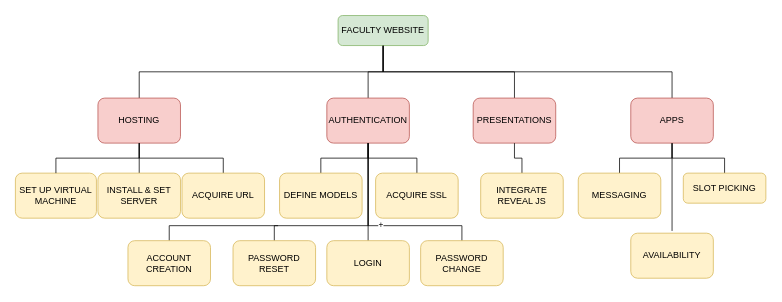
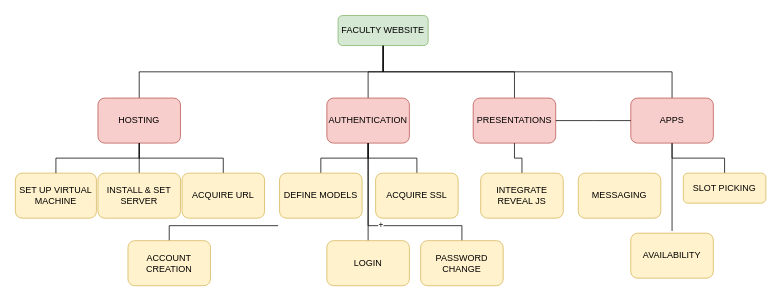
  <mxCell id="0" />
  <mxCell id="1" parent="0" />
  <mxCell id="2" value="" style="edgeStyle=elbowEdgeStyle;elbow=vertical;startArrow=none;endArrow=none;rounded=0;" edge="1" parent="1" source="4" target="5"><mxGeometry relative="1" as="geometry" /></mxCell>
  <mxCell id="3" value="" style="edgeStyle=elbowEdgeStyle;elbow=vertical;startArrow=none;endArrow=none;rounded=0;" edge="1" parent="1" source="4" target="6"><mxGeometry relative="1" as="geometry" /></mxCell>
  <mxCell id="4" value="FACULTY WEBSITE" style="whiteSpace=wrap;html=1;align=center;treeFolding=1;treeMoving=1;newEdgeStyle={&quot;edgeStyle&quot;:&quot;elbowEdgeStyle&quot;,&quot;startArrow&quot;:&quot;none&quot;,&quot;endArrow&quot;:&quot;none&quot;};fillColor=#d5e8d4;strokeColor=#82b366;rounded=1;glass=0;" vertex="1" parent="1"><mxGeometry x="450" y="20" width="120" height="40" as="geometry" /></mxCell>
  <mxCell id="5" value="AUTHENTICATION" style="whiteSpace=wrap;html=1;align=center;verticalAlign=middle;treeFolding=1;treeMoving=1;newEdgeStyle={&quot;edgeStyle&quot;:&quot;elbowEdgeStyle&quot;,&quot;startArrow&quot;:&quot;none&quot;,&quot;endArrow&quot;:&quot;none&quot;};fillColor=#f8cecc;strokeColor=#b85450;rounded=1;" vertex="1" parent="1"><mxGeometry x="435" y="130" width="110" height="60" as="geometry" /></mxCell>
  <mxCell id="6" value="PRESENTATIONS" style="whiteSpace=wrap;html=1;align=center;verticalAlign=middle;treeFolding=1;treeMoving=1;newEdgeStyle={&quot;edgeStyle&quot;:&quot;elbowEdgeStyle&quot;,&quot;startArrow&quot;:&quot;none&quot;,&quot;endArrow&quot;:&quot;none&quot;};rounded=1;fillColor=#f8cecc;strokeColor=#b85450;" vertex="1" parent="1"><mxGeometry x="630" y="130" width="110" height="60" as="geometry" /></mxCell>
  <mxCell id="7" value="" style="edgeStyle=elbowEdgeStyle;elbow=vertical;startArrow=none;endArrow=none;rounded=0;" edge="1" parent="1" source="4" target="9"><mxGeometry relative="1" as="geometry"><mxPoint x="421" y="90" as="sourcePoint" /></mxGeometry></mxCell>
  <mxCell id="8" style="edgeStyle=orthogonalEdgeStyle;rounded=0;orthogonalLoop=1;jettySize=auto;html=1;exitX=0.5;exitY=1;exitDx=0;exitDy=0;entryX=0.5;entryY=-0.05;entryDx=0;entryDy=0;entryPerimeter=0;endArrow=none;endFill=0;" edge="1" parent="1" source="9" target="34"><mxGeometry relative="1" as="geometry" /></mxCell>
  <mxCell id="9" value="APPS" style="whiteSpace=wrap;html=1;align=center;verticalAlign=middle;treeFolding=1;treeMoving=1;newEdgeStyle={&quot;edgeStyle&quot;:&quot;elbowEdgeStyle&quot;,&quot;startArrow&quot;:&quot;none&quot;,&quot;endArrow&quot;:&quot;none&quot;};rounded=1;fillColor=#f8cecc;strokeColor=#b85450;" vertex="1" parent="1"><mxGeometry x="840" y="130" width="110" height="60" as="geometry" /></mxCell>
  <mxCell id="10" value="" style="edgeStyle=elbowEdgeStyle;elbow=vertical;startArrow=none;endArrow=none;rounded=0;" edge="1" parent="1" source="4" target="11"><mxGeometry relative="1" as="geometry"><mxPoint x="551" y="80" as="sourcePoint" /></mxGeometry></mxCell>
  <mxCell id="11" value="HOSTING" style="whiteSpace=wrap;html=1;align=center;verticalAlign=middle;treeFolding=1;treeMoving=1;newEdgeStyle={&quot;edgeStyle&quot;:&quot;elbowEdgeStyle&quot;,&quot;startArrow&quot;:&quot;none&quot;,&quot;endArrow&quot;:&quot;none&quot;};rounded=1;fillColor=#f8cecc;strokeColor=#b85450;" vertex="1" parent="1"><mxGeometry x="130" y="130" width="110" height="60" as="geometry" /></mxCell>
  <mxCell id="12" value="" style="edgeStyle=elbowEdgeStyle;elbow=vertical;startArrow=none;endArrow=none;rounded=0;" edge="1" parent="1" source="11" target="13"><mxGeometry relative="1" as="geometry"><mxPoint x="894" y="190" as="sourcePoint" /></mxGeometry></mxCell>
  <mxCell id="13" value="&lt;div&gt;INSTALL &amp;amp; SET&lt;/div&gt;&lt;div&gt;SERVER&lt;br&gt;&lt;/div&gt;" style="whiteSpace=wrap;html=1;align=center;verticalAlign=middle;treeFolding=1;treeMoving=1;newEdgeStyle={&quot;edgeStyle&quot;:&quot;elbowEdgeStyle&quot;,&quot;startArrow&quot;:&quot;none&quot;,&quot;endArrow&quot;:&quot;none&quot;};rounded=1;fillColor=#fff2cc;strokeColor=#d6b656;" vertex="1" parent="1"><mxGeometry x="130" y="230" width="110" height="60" as="geometry" /></mxCell>
  <mxCell id="14" value="" style="edgeStyle=elbowEdgeStyle;elbow=vertical;startArrow=none;endArrow=none;rounded=0;" edge="1" parent="1" source="11" target="15"><mxGeometry relative="1" as="geometry"><mxPoint x="894" y="190" as="sourcePoint" /></mxGeometry></mxCell>
  <mxCell id="15" value="ACQUIRE URL" style="whiteSpace=wrap;html=1;align=center;verticalAlign=middle;treeFolding=1;treeMoving=1;newEdgeStyle={&quot;edgeStyle&quot;:&quot;elbowEdgeStyle&quot;,&quot;startArrow&quot;:&quot;none&quot;,&quot;endArrow&quot;:&quot;none&quot;};rounded=1;fillColor=#fff2cc;strokeColor=#d6b656;" vertex="1" parent="1"><mxGeometry x="242" y="230" width="110" height="60" as="geometry" /></mxCell>
  <mxCell id="16" value="" style="edgeStyle=elbowEdgeStyle;elbow=vertical;startArrow=none;endArrow=none;rounded=0;" edge="1" parent="1" source="5" target="17"><mxGeometry relative="1" as="geometry"><mxPoint x="551" y="80" as="sourcePoint" /></mxGeometry></mxCell>
  <mxCell id="17" value="DEFINE MODELS" style="whiteSpace=wrap;html=1;align=center;verticalAlign=middle;treeFolding=1;treeMoving=1;newEdgeStyle={&quot;edgeStyle&quot;:&quot;elbowEdgeStyle&quot;,&quot;startArrow&quot;:&quot;none&quot;,&quot;endArrow&quot;:&quot;none&quot;};fillColor=#fff2cc;strokeColor=#d6b656;rounded=1;" vertex="1" parent="1"><mxGeometry x="372" y="230" width="110" height="60" as="geometry" /></mxCell>
  <mxCell id="18" value="" style="edgeStyle=elbowEdgeStyle;elbow=vertical;startArrow=none;endArrow=none;rounded=0;" edge="1" parent="1" source="5" target="19"><mxGeometry relative="1" as="geometry"><mxPoint x="356" y="190" as="sourcePoint" /></mxGeometry></mxCell>
  <mxCell id="19" value="ACQUIRE SSL" style="whiteSpace=wrap;html=1;align=center;verticalAlign=middle;treeFolding=1;treeMoving=1;newEdgeStyle={&quot;edgeStyle&quot;:&quot;elbowEdgeStyle&quot;,&quot;startArrow&quot;:&quot;none&quot;,&quot;endArrow&quot;:&quot;none&quot;};fillColor=#fff2cc;strokeColor=#d6b656;rounded=1;" vertex="1" parent="1"><mxGeometry x="500" y="230" width="110" height="60" as="geometry" /></mxCell>
  <mxCell id="20" value="" style="edgeStyle=elbowEdgeStyle;elbow=vertical;startArrow=none;endArrow=none;rounded=0;" edge="1" parent="1" source="6" target="21"><mxGeometry relative="1" as="geometry"><mxPoint x="589" y="80" as="sourcePoint" /></mxGeometry></mxCell>
  <mxCell id="21" value="INTEGRATE REVEAL JS" style="whiteSpace=wrap;html=1;align=center;verticalAlign=middle;treeFolding=1;treeMoving=1;newEdgeStyle={&quot;edgeStyle&quot;:&quot;elbowEdgeStyle&quot;,&quot;startArrow&quot;:&quot;none&quot;,&quot;endArrow&quot;:&quot;none&quot;};rounded=1;fillColor=#fff2cc;strokeColor=#d6b656;" vertex="1" parent="1"><mxGeometry x="640" y="230" width="110" height="60" as="geometry" /></mxCell>
- <mxCell id="22" value="" style="edgeStyle=elbowEdgeStyle;elbow=vertical;startArrow=none;endArrow=none;rounded=0;" edge="1" parent="1" source="9" target="23"><mxGeometry relative="1" as="geometry"><mxPoint x="539" y="80" as="sourcePoint" /></mxGeometry></mxCell>
+ <mxCell id="22" value="" style="edgeStyle=elbowEdgeStyle;elbow=vertical;startArrow=none;endArrow=none;rounded=0;" edge="1" parent="1" source="9" target="6"><mxGeometry relative="1" as="geometry"><mxPoint x="539" y="80" as="sourcePoint" /></mxGeometry></mxCell>
  <mxCell id="23" value="MESSAGING" style="whiteSpace=wrap;html=1;align=center;verticalAlign=middle;treeFolding=1;treeMoving=1;newEdgeStyle={&quot;edgeStyle&quot;:&quot;elbowEdgeStyle&quot;,&quot;startArrow&quot;:&quot;none&quot;,&quot;endArrow&quot;:&quot;none&quot;};rounded=1;fillColor=#fff2cc;strokeColor=#d6b656;" vertex="1" parent="1"><mxGeometry x="770" y="230" width="110" height="60" as="geometry" /></mxCell>
  <mxCell id="24" value="" style="edgeStyle=elbowEdgeStyle;elbow=vertical;startArrow=none;endArrow=none;rounded=0;" edge="1" parent="1" source="9" target="25"><mxGeometry relative="1" as="geometry"><mxPoint x="827" y="190" as="sourcePoint" /></mxGeometry></mxCell>
  <mxCell id="25" value="SLOT PICKING" style="whiteSpace=wrap;html=1;align=center;verticalAlign=middle;treeFolding=1;treeMoving=1;newEdgeStyle={&quot;edgeStyle&quot;:&quot;elbowEdgeStyle&quot;,&quot;startArrow&quot;:&quot;none&quot;,&quot;endArrow&quot;:&quot;none&quot;};rounded=1;fillColor=#fff2cc;strokeColor=#d6b656;" vertex="1" parent="1"><mxGeometry x="910" y="230" width="110" height="40" as="geometry" /></mxCell>
  <mxCell id="26" value="&lt;div&gt;SET UP VIRTUAL&lt;/div&gt;&lt;div&gt;MACHINE&lt;br&gt;&lt;/div&gt;" style="whiteSpace=wrap;html=1;align=center;verticalAlign=middle;treeFolding=1;treeMoving=1;newEdgeStyle={&quot;edgeStyle&quot;:&quot;elbowEdgeStyle&quot;,&quot;startArrow&quot;:&quot;none&quot;,&quot;endArrow&quot;:&quot;none&quot;};rounded=1;fillColor=#fff2cc;strokeColor=#d6b656;" vertex="1" parent="1"><mxGeometry x="20" y="230" width="108" height="60" as="geometry" /></mxCell>
  <mxCell id="27" value="" style="edgeStyle=elbowEdgeStyle;elbow=vertical;startArrow=none;endArrow=none;rounded=0;" edge="1" parent="1" source="11" target="26"><mxGeometry relative="1" as="geometry"><mxPoint x="589" y="80" as="sourcePoint" /></mxGeometry></mxCell>
- <mxCell id="28" style="edgeStyle=orthogonalEdgeStyle;rounded=0;orthogonalLoop=1;jettySize=auto;html=1;exitX=0.5;exitY=0;exitDx=0;exitDy=0;entryX=0.5;entryY=1;entryDx=0;entryDy=0;endArrow=none;endFill=0;" edge="1" parent="1" source="29" target="5"><mxGeometry relative="1" as="geometry"><Array as="points"><mxPoint x="365" y="300" /><mxPoint x="490" y="300" /></Array></mxGeometry></mxCell>
- <mxCell id="29" value="PASSWORD RESET" style="whiteSpace=wrap;html=1;align=center;verticalAlign=middle;treeFolding=1;treeMoving=1;newEdgeStyle={&quot;edgeStyle&quot;:&quot;elbowEdgeStyle&quot;,&quot;startArrow&quot;:&quot;none&quot;,&quot;endArrow&quot;:&quot;none&quot;};fillColor=#fff2cc;strokeColor=#d6b656;rounded=1;" vertex="1" parent="1"><mxGeometry x="310" y="320" width="110" height="60" as="geometry" /></mxCell>
  <mxCell id="30" value="+" style="edgeStyle=orthogonalEdgeStyle;rounded=0;orthogonalLoop=1;jettySize=auto;html=1;exitX=0.5;exitY=0;exitDx=0;exitDy=0;entryX=0.5;entryY=1;entryDx=0;entryDy=0;endArrow=none;endFill=0;" edge="1" parent="1" source="31" target="5"><mxGeometry relative="1" as="geometry"><Array as="points"><mxPoint x="615" y="300" /><mxPoint x="490" y="300" /></Array></mxGeometry></mxCell>
  <mxCell id="31" value="PASSWORD CHANGE" style="whiteSpace=wrap;html=1;align=center;verticalAlign=middle;treeFolding=1;treeMoving=1;newEdgeStyle={&quot;edgeStyle&quot;:&quot;elbowEdgeStyle&quot;,&quot;startArrow&quot;:&quot;none&quot;,&quot;endArrow&quot;:&quot;none&quot;};fillColor=#fff2cc;strokeColor=#d6b656;rounded=1;" vertex="1" parent="1"><mxGeometry x="560" y="320" width="110" height="60" as="geometry" /></mxCell>
  <mxCell id="32" style="edgeStyle=orthogonalEdgeStyle;rounded=0;orthogonalLoop=1;jettySize=auto;html=1;entryX=0.5;entryY=1;entryDx=0;entryDy=0;endArrow=none;endFill=0;" edge="1" parent="1" source="33" target="5"><mxGeometry relative="1" as="geometry" /></mxCell>
  <mxCell id="33" value="LOGIN" style="whiteSpace=wrap;html=1;align=center;verticalAlign=middle;treeFolding=1;treeMoving=1;newEdgeStyle={&quot;edgeStyle&quot;:&quot;elbowEdgeStyle&quot;,&quot;startArrow&quot;:&quot;none&quot;,&quot;endArrow&quot;:&quot;none&quot;};fillColor=#fff2cc;strokeColor=#d6b656;rounded=1;" vertex="1" parent="1"><mxGeometry x="435" y="320" width="110" height="60" as="geometry" /></mxCell>
  <mxCell id="34" value="AVAILABILITY" style="whiteSpace=wrap;html=1;align=center;verticalAlign=middle;treeFolding=1;treeMoving=1;newEdgeStyle={&quot;edgeStyle&quot;:&quot;elbowEdgeStyle&quot;,&quot;startArrow&quot;:&quot;none&quot;,&quot;endArrow&quot;:&quot;none&quot;};rounded=1;fillColor=#fff2cc;strokeColor=#d6b656;" vertex="1" parent="1"><mxGeometry x="840" y="310" width="110" height="60" as="geometry" /></mxCell>
  <mxCell id="35" style="edgeStyle=orthogonalEdgeStyle;rounded=0;orthogonalLoop=1;jettySize=auto;html=1;exitX=0.5;exitY=0;exitDx=0;exitDy=0;endArrow=none;endFill=0;" edge="1" parent="1" source="36"><mxGeometry relative="1" as="geometry"><mxPoint x="370" y="300" as="targetPoint" /><Array as="points"><mxPoint x="225" y="300" /></Array></mxGeometry></mxCell>
  <mxCell id="36" value="ACCOUNT&lt;br&gt;CREATION" style="whiteSpace=wrap;html=1;align=center;verticalAlign=middle;treeFolding=1;treeMoving=1;newEdgeStyle={&quot;edgeStyle&quot;:&quot;elbowEdgeStyle&quot;,&quot;startArrow&quot;:&quot;none&quot;,&quot;endArrow&quot;:&quot;none&quot;};fillColor=#fff2cc;strokeColor=#d6b656;rounded=1;" vertex="1" parent="1"><mxGeometry x="170" y="320" width="110" height="60" as="geometry" /></mxCell>
